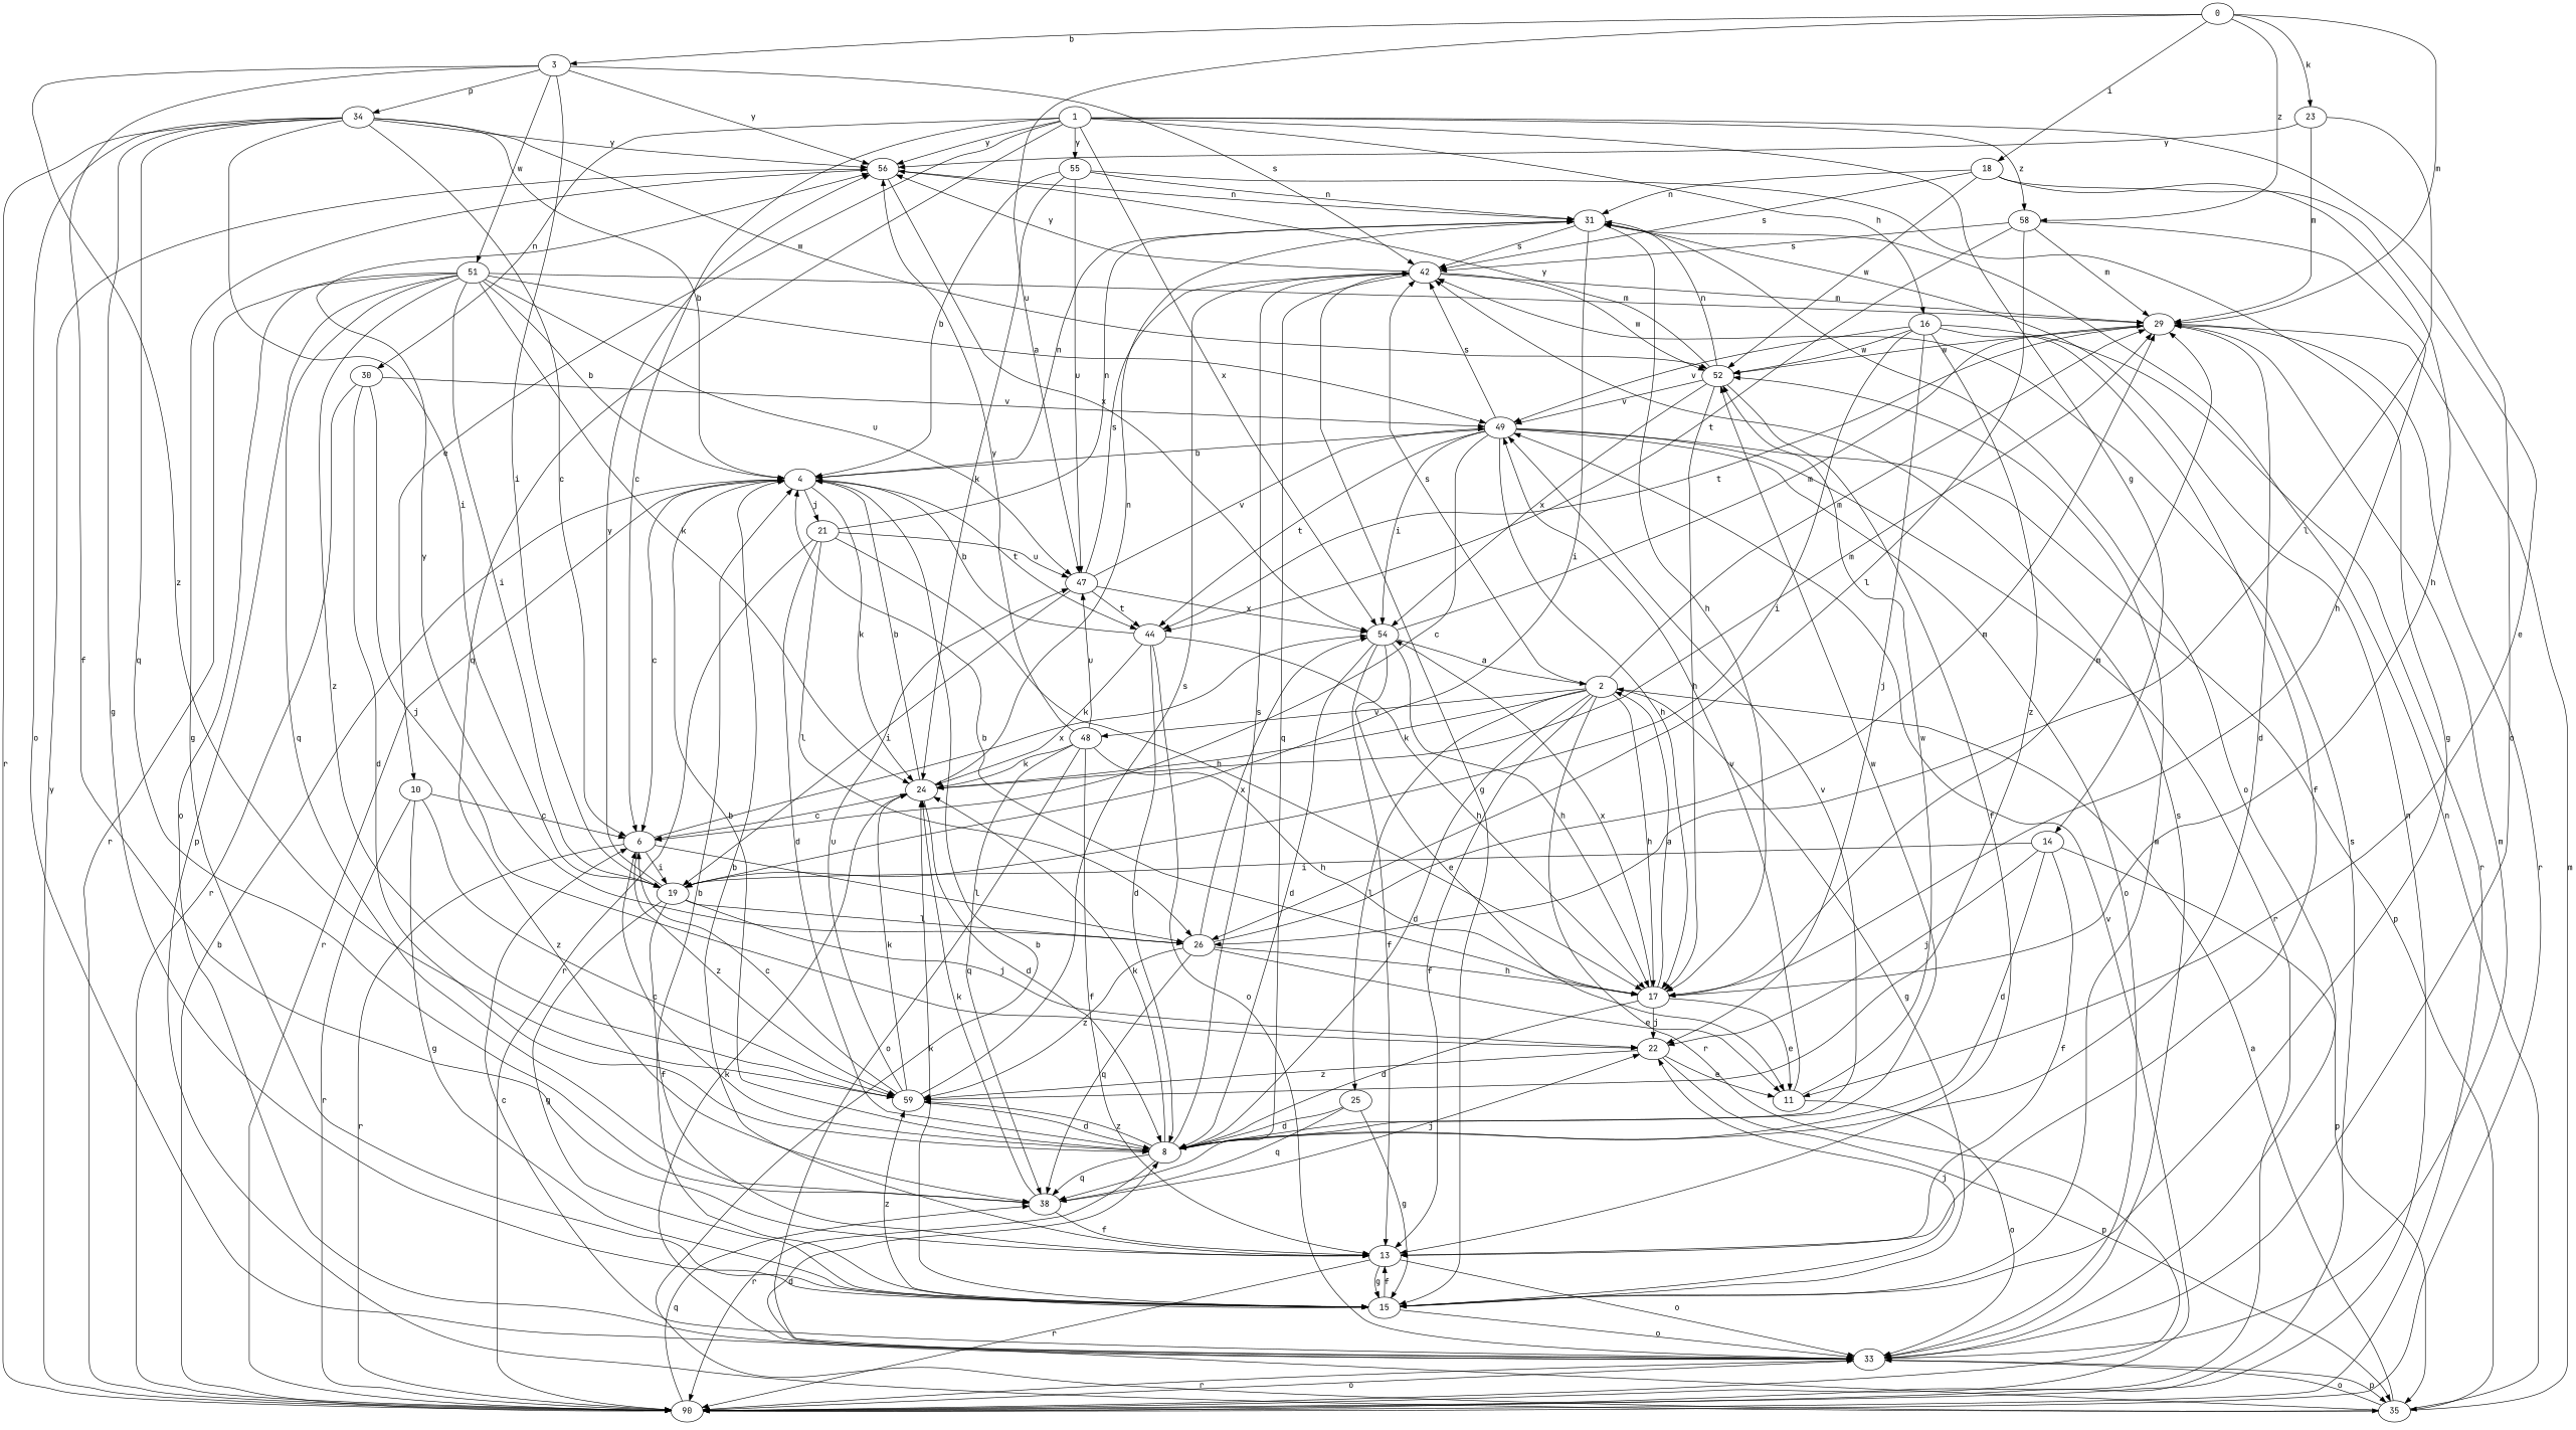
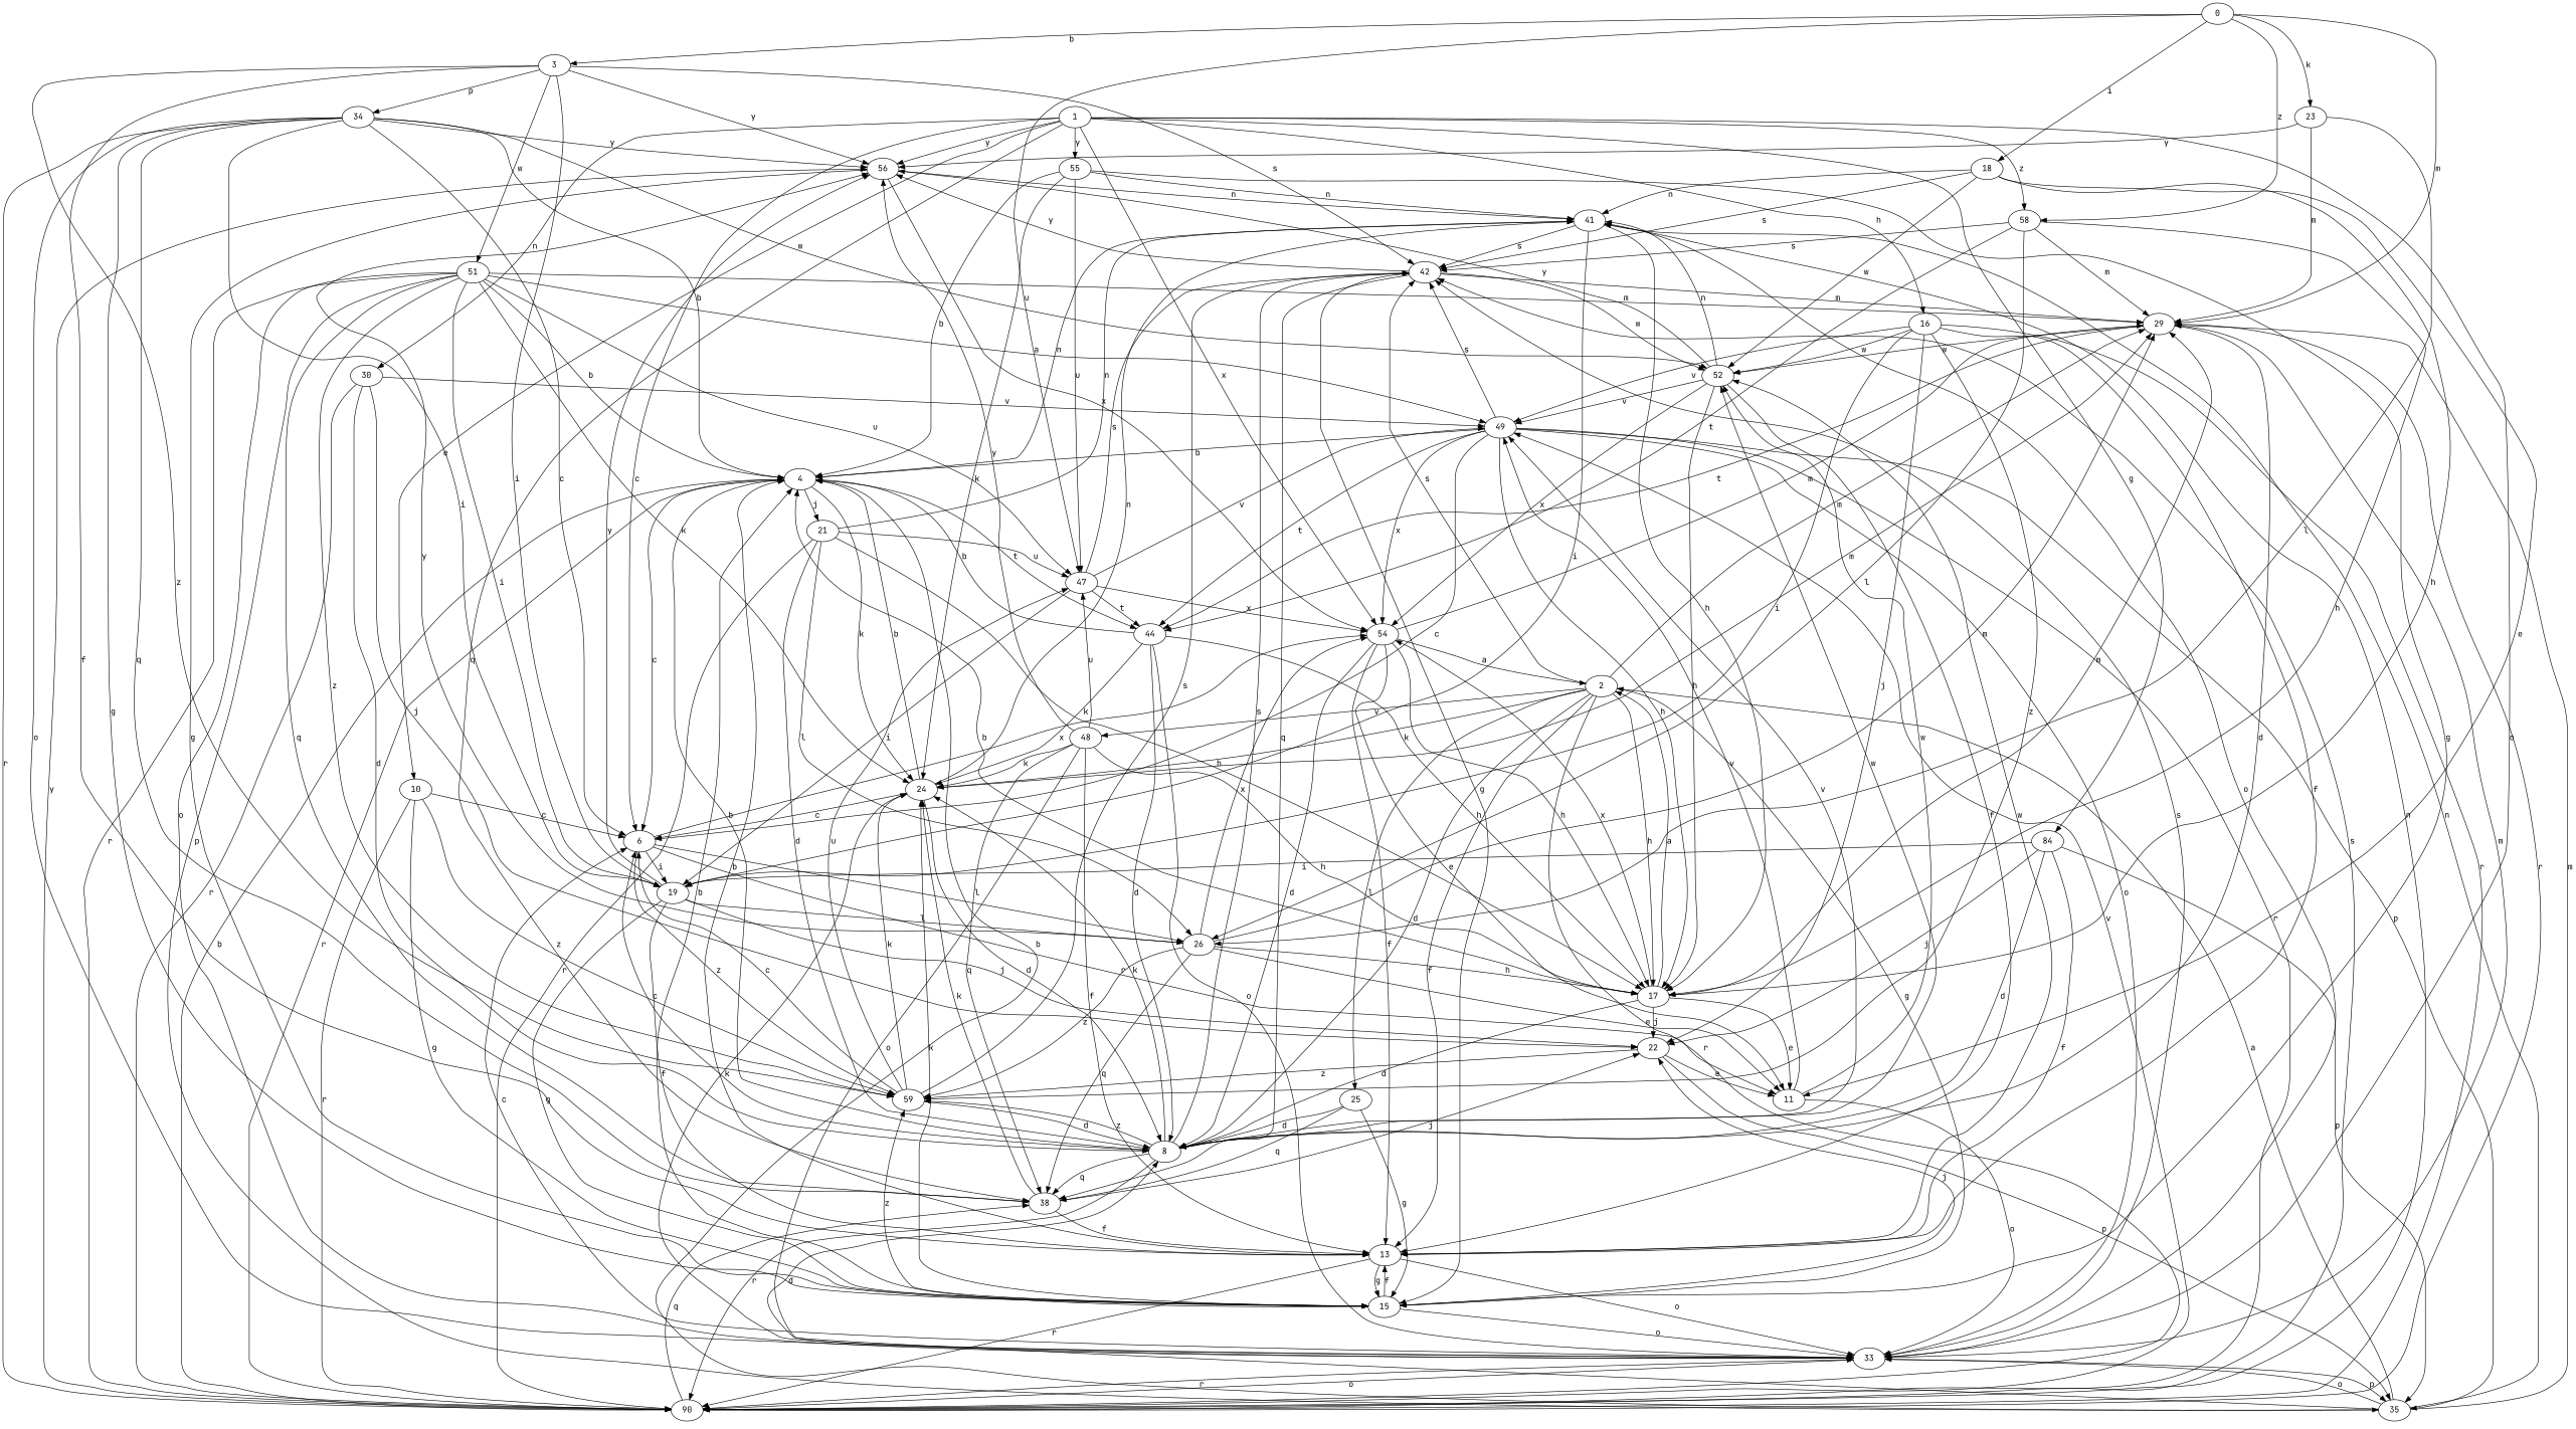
  strict digraph {
    fontname="JetBrains Mono"
    node [fontname="JetBrains Mono"]
    edge [fontname="JetBrains Mono"]
    0
    3
    18
    23
    29
    47
    58
    56
    13
    42
    19
    34
    51
    59
    17
-   31
+   31 [label=41]
    52
    11
    26
    8
    n21 [label=90]
    44
    54
    49
    1
    6
    10
-   14
+   14 [label=84]
    16
    30
    33
    38
    55
    15
    22
    35
    24
    2
    4
    25
    48
    21
    0 -> 3 [label=b]
    0 -> 18 [label=i]
    0 -> 23 [label=k]
    0 -> 29 [label=m]
    0 -> 47 [label=u]
    0 -> 58 [label=z]
    3 -> 56 [label=y]
    3 -> 13 [label=f]
    3 -> 42 [label=s]
    3 -> 19 [label=i]
    3 -> 34 [label=p]
    3 -> 51 [label=w]
    3 -> 59 [label=z]
    18 -> 42 [label=s]
    18 -> 17 [label=h]
    18 -> 31 [label=n]
    18 -> 52 [label=w]
    18 -> 11 [label=e]
    23 -> 29 [label=m]
    23 -> 56 [label=y]
    23 -> 26 [label=l]
    29 -> 52 [label=w]
    29 -> 8 [label=d]
    29 -> n21 [label=r]
    29 -> 44 [label=t]
    47 -> 42 [label=s]
    47 -> 19 [label=i]
    47 -> 44 [label=t]
    47 -> 54 [label=x]
    47 -> 49 [label=v]
    58 -> 29 [label=m]
    58 -> 42 [label=s]
    58 -> 17 [label=h]
    58 -> 26 [label=l]
    58 -> 44 [label=t]
    56 -> 31 [label=n]
    56 -> 54 [label=x]
    56 -> 15 [label=g]
-   15 -> 52 [label=w]
+   13 -> 52 [label=w]
    13 -> n21 [label=r]
    13 -> 33 [label=o]
    13 -> 15 [label=g]
    13 -> 4 [label=b]
    42 -> 29 [label=m]
    42 -> 56 [label=y]
    42 -> 52 [label=w]
    42 -> 38 [label=q]
    42 -> 15 [label=g]
    19 -> 56 [label=y]
    19 -> 13 [label=f]
    19 -> 26 [label=l]
    19 -> 15 [label=g]
    19 -> 22 [label=j]
    34 -> 56 [label=y]
    34 -> 19 [label=i]
    34 -> 52 [label=w]
    34 -> n21 [label=r]
    34 -> 6 [label=c]
    34 -> 33 [label=o]
    34 -> 38 [label=q]
    34 -> 15 [label=g]
    34 -> 4 [label=b]
    51 -> 29 [label=m]
    51 -> 47 [label=u]
    51 -> 19 [label=i]
    51 -> 59 [label=z]
    51 -> n21 [label=r]
    51 -> 49 [label=a]
    51 -> 33 [label=o]
    51 -> 38 [label=q]
    51 -> 35 [label=p]
    51 -> 24 [label=k]
    51 -> 4 [label=b]
    59 -> 47 [label=u]
    59 -> 42 [label=s]
    59 -> 8 [label=d]
    59 -> 6 [label=c]
    59 -> 24 [label=k]
    17 -> 29 [label=m]
    17 -> 11 [label=e]
    17 -> 8 [label=d]
    17 -> 54 [label=x]
    17 -> 22 [label=j]
    17 -> 2 [label=a]
    17 -> 4 [label=b]
    31 -> 42 [label=s]
    31 -> 19 [label=i]
    31 -> 17 [label=h]
    31 -> 33 [label=o]
    52 -> 56 [label=y]
    52 -> 13 [label=f]
    52 -> 17 [label=h]
    52 -> 31 [label=n]
    52 -> 54 [label=x]
    52 -> 49 [label=v]
    11 -> 52 [label=w]
    11 -> 49 [label=v]
    11 -> 33 [label=o]
    26 -> 29 [label=m]
    26 -> 56 [label=y]
    26 -> 59 [label=z]
    26 -> 17 [label=h]
    26 -> 11 [label=e]
    26 -> 54 [label=x]
    26 -> 38 [label=q]
    8 -> 42 [label=s]
    8 -> 59 [label=z]
    8 -> 52 [label=w]
    8 -> n21 [label=r]
    8 -> 49 [label=v]
    8 -> 6 [label=c]
    8 -> 38 [label=q]
    8 -> 24 [label=k]
    8 -> 4 [label=b]
    n21 -> 56 [label=y]
    n21 -> 42 [label=s]
    n21 -> 31 [label=n]
    n21 -> 49 [label=v]
    n21 -> 33 [label=o]
    n21 -> 38 [label=q]
    n21 -> 4 [label=b]
    44 -> 17 [label=h]
    44 -> 8 [label=d]
    44 -> 33 [label=o]
    44 -> 24 [label=k]
    44 -> 4 [label=b]
    54 -> 29 [label=m]
    54 -> 13 [label=f]
    54 -> 17 [label=h]
    54 -> 11 [label=e]
    54 -> 8 [label=d]
    54 -> 2 [label=a]
    49 -> 42 [label=s]
    49 -> 17 [label=h]
    49 -> n21 [label=r]
    49 -> 44 [label=t]
-   49 -> 54 [label=i]
+   49 -> 54 [label=x]
    49 -> 6 [label=c]
    49 -> 33 [label=o]
    49 -> 35 [label=p]
    49 -> 4 [label=b]
    1 -> 58 [label=z]
    1 -> 56 [label=y]
    1 -> 54 [label=x]
    1 -> 6 [label=c]
    1 -> 10 [label=e]
    1 -> 14 [label=g]
    1 -> 16 [label=h]
    1 -> 30 [label=n]
    1 -> 33 [label=o]
    1 -> 38 [label=q]
    1 -> 55 [label=y]
    6 -> 19 [label=i]
    6 -> 59 [label=z]
    6 -> 26 [label=l]
-   6 -> n21 [label=r]
+   6 -> 11 [label=r]
    6 -> 54 [label=x]
    10 -> 59 [label=z]
    10 -> n21 [label=r]
    10 -> 6 [label=c]
    10 -> 15 [label=g]
    14 -> 13 [label=f]
    14 -> 19 [label=i]
    14 -> 8 [label=d]
    14 -> 22 [label=j]
    14 -> 35 [label=p]
    16 -> 13 [label=f]
    16 -> 19 [label=i]
    16 -> 59 [label=z]
    16 -> 52 [label=w]
    16 -> n21 [label=r]
    16 -> 49 [label=v]
    16 -> 22 [label=j]
    30 -> 8 [label=d]
    30 -> n21 [label=r]
    30 -> 49 [label=v]
    30 -> 22 [label=j]
    33 -> 29 [label=m]
    33 -> 42 [label=s]
    33 -> n21 [label=r]
    33 -> 6 [label=c]
    33 -> 35 [label=p]
    33 -> 24 [label=k]
    38 -> 13 [label=f]
    38 -> 22 [label=j]
    38 -> 24 [label=k]
    55 -> 47 [label=u]
    55 -> 31 [label=n]
    55 -> 15 [label=g]
    55 -> 24 [label=k]
    55 -> 4 [label=b]
    15 -> 13 [label=f]
    15 -> 59 [label=z]
    15 -> 33 [label=o]
    15 -> 22 [label=j]
    15 -> 24 [label=k]
    15 -> 4 [label=b]
    22 -> 59 [label=z]
    22 -> 11 [label=e]
    22 -> 35 [label=p]
    35 -> 29 [label=m]
    35 -> 31 [label=n]
    35 -> 8 [label=d]
    35 -> 33 [label=o]
    35 -> 2 [label=a]
    35 -> 4 [label=b]
    24 -> 29 [label=m]
    24 -> 31 [label=n]
    24 -> 8 [label=d]
    24 -> 6 [label=c]
    24 -> 4 [label=b]
    2 -> 29 [label=m]
    2 -> 13 [label=f]
    2 -> 42 [label=s]
    2 -> 17 [label=h]
    2 -> 8 [label=d]
    2 -> n21 [label=r]
    2 -> 15 [label=g]
    2 -> 24 [label=k]
    2 -> 25 [label=l]
    2 -> 48 [label=v]
    4 -> 31 [label=n]
    4 -> n21 [label=r]
    4 -> 44 [label=t]
    4 -> 6 [label=c]
    4 -> 24 [label=k]
    4 -> 21 [label=j]
    25 -> 8 [label=d]
    25 -> 38 [label=q]
    25 -> 15 [label=g]
    48 -> 47 [label=u]
    48 -> 56 [label=y]
    48 -> 13 [label=f]
    48 -> 17 [label=h]
    48 -> 33 [label=o]
    48 -> 38 [label=q]
    48 -> 24 [label=k]
    21 -> 47 [label=u]
    21 -> 17 [label=h]
    21 -> 31 [label=n]
    21 -> 26 [label=l]
    21 -> 8 [label=d]
    21 -> n21 [label=r]
  }
